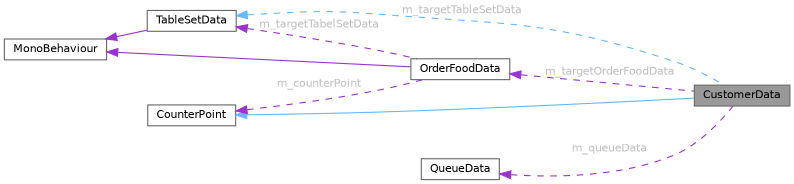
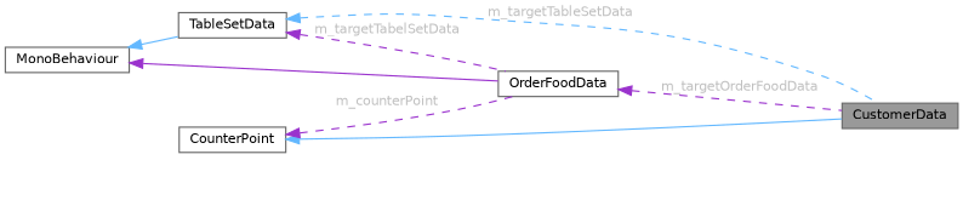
  digraph {
    rankdir=LR
    node [color=gray40 fillcolor=white fontname=Helvetica fontsize=10 shape=box style=filled]
    edge [color=darkorchid3 dir=back fontname=Helvetica fontsize=10 labelfontname=Helvetica labelfontsize=10 style=dashed fontcolor=grey]
    n1 [fillcolor=grey60 fontcolor=black height=0.2 label=CustomerData width=0.4]
    n2 [height=0.2 label=MonoBehaviour width=0.4]
    n3 [height=0.2 label=OrderFoodData width=0.4]
    n4 [height=0.2 label=TableSetData width=0.4]
    n5 [height=0.2 label=CounterPoint width=0.4]
-   n6 [height=0.2 label=QueueData width=0.4]
    n2 -> n3 [style=solid fontcolor=""]
-   n2 -> n4 [style=solid fontcolor=""]
+   n2 -> n4 [color=steelblue1 style=solid fontcolor=""]
    n3 -> n1 [label=" m_targetOrderFoodData"]
    n4 -> n1 [color=steelblue1 label=" m_targetTableSetData"]
    n4 -> n3 [label=" m_targetTabelSetData"]
    n5 -> n1 [color=steelblue1 style=solid fontcolor=""]
    n5 -> n3 [label=" m_counterPoint"]
-   n6 -> n1 [label=" m_queueData"]
  }
